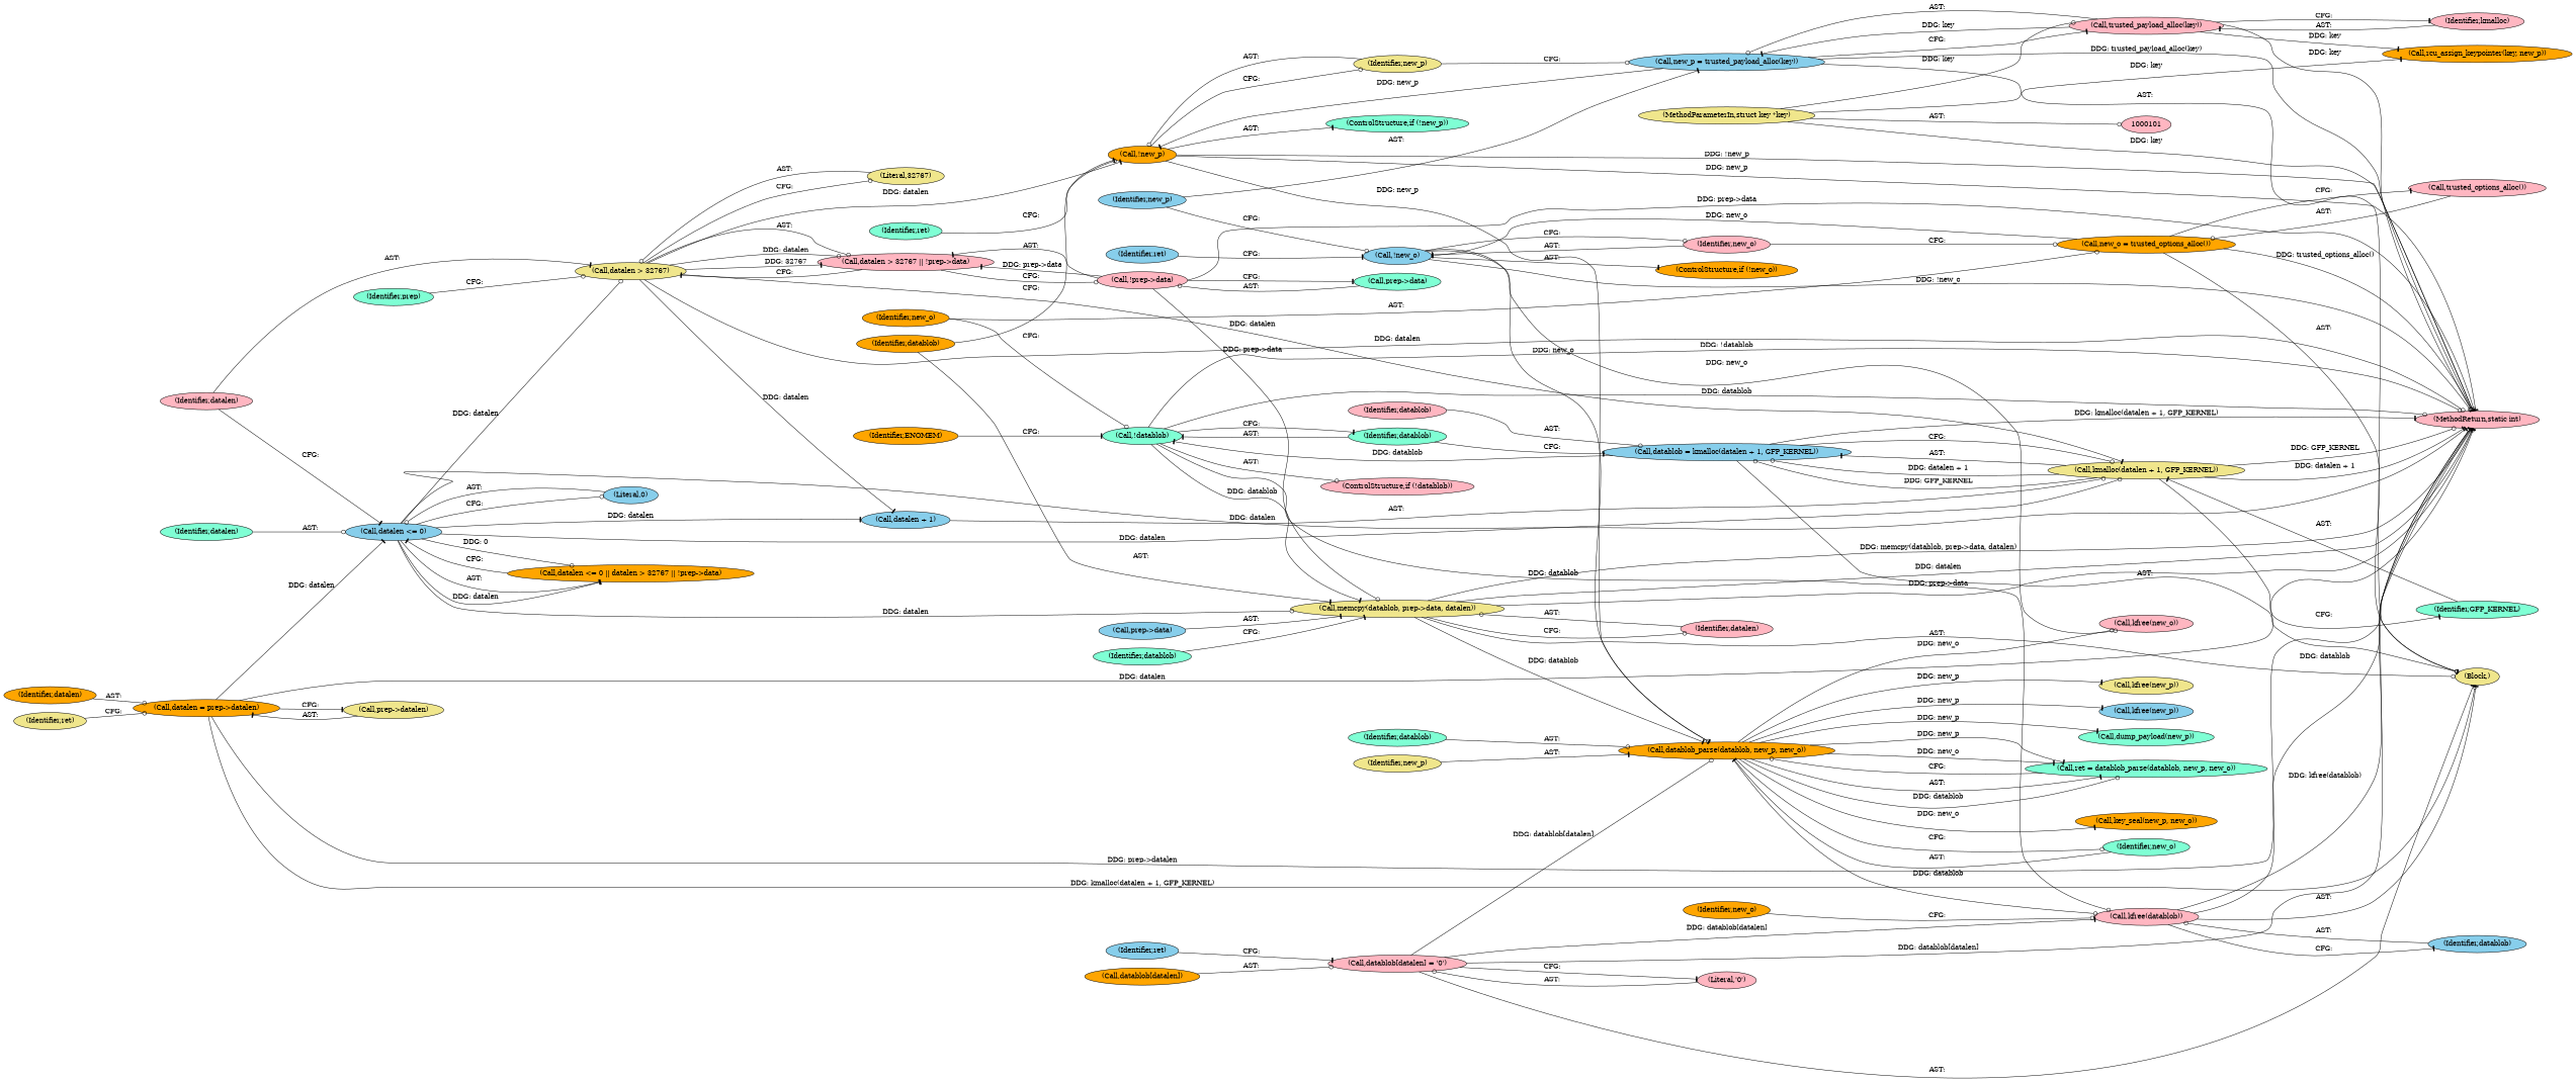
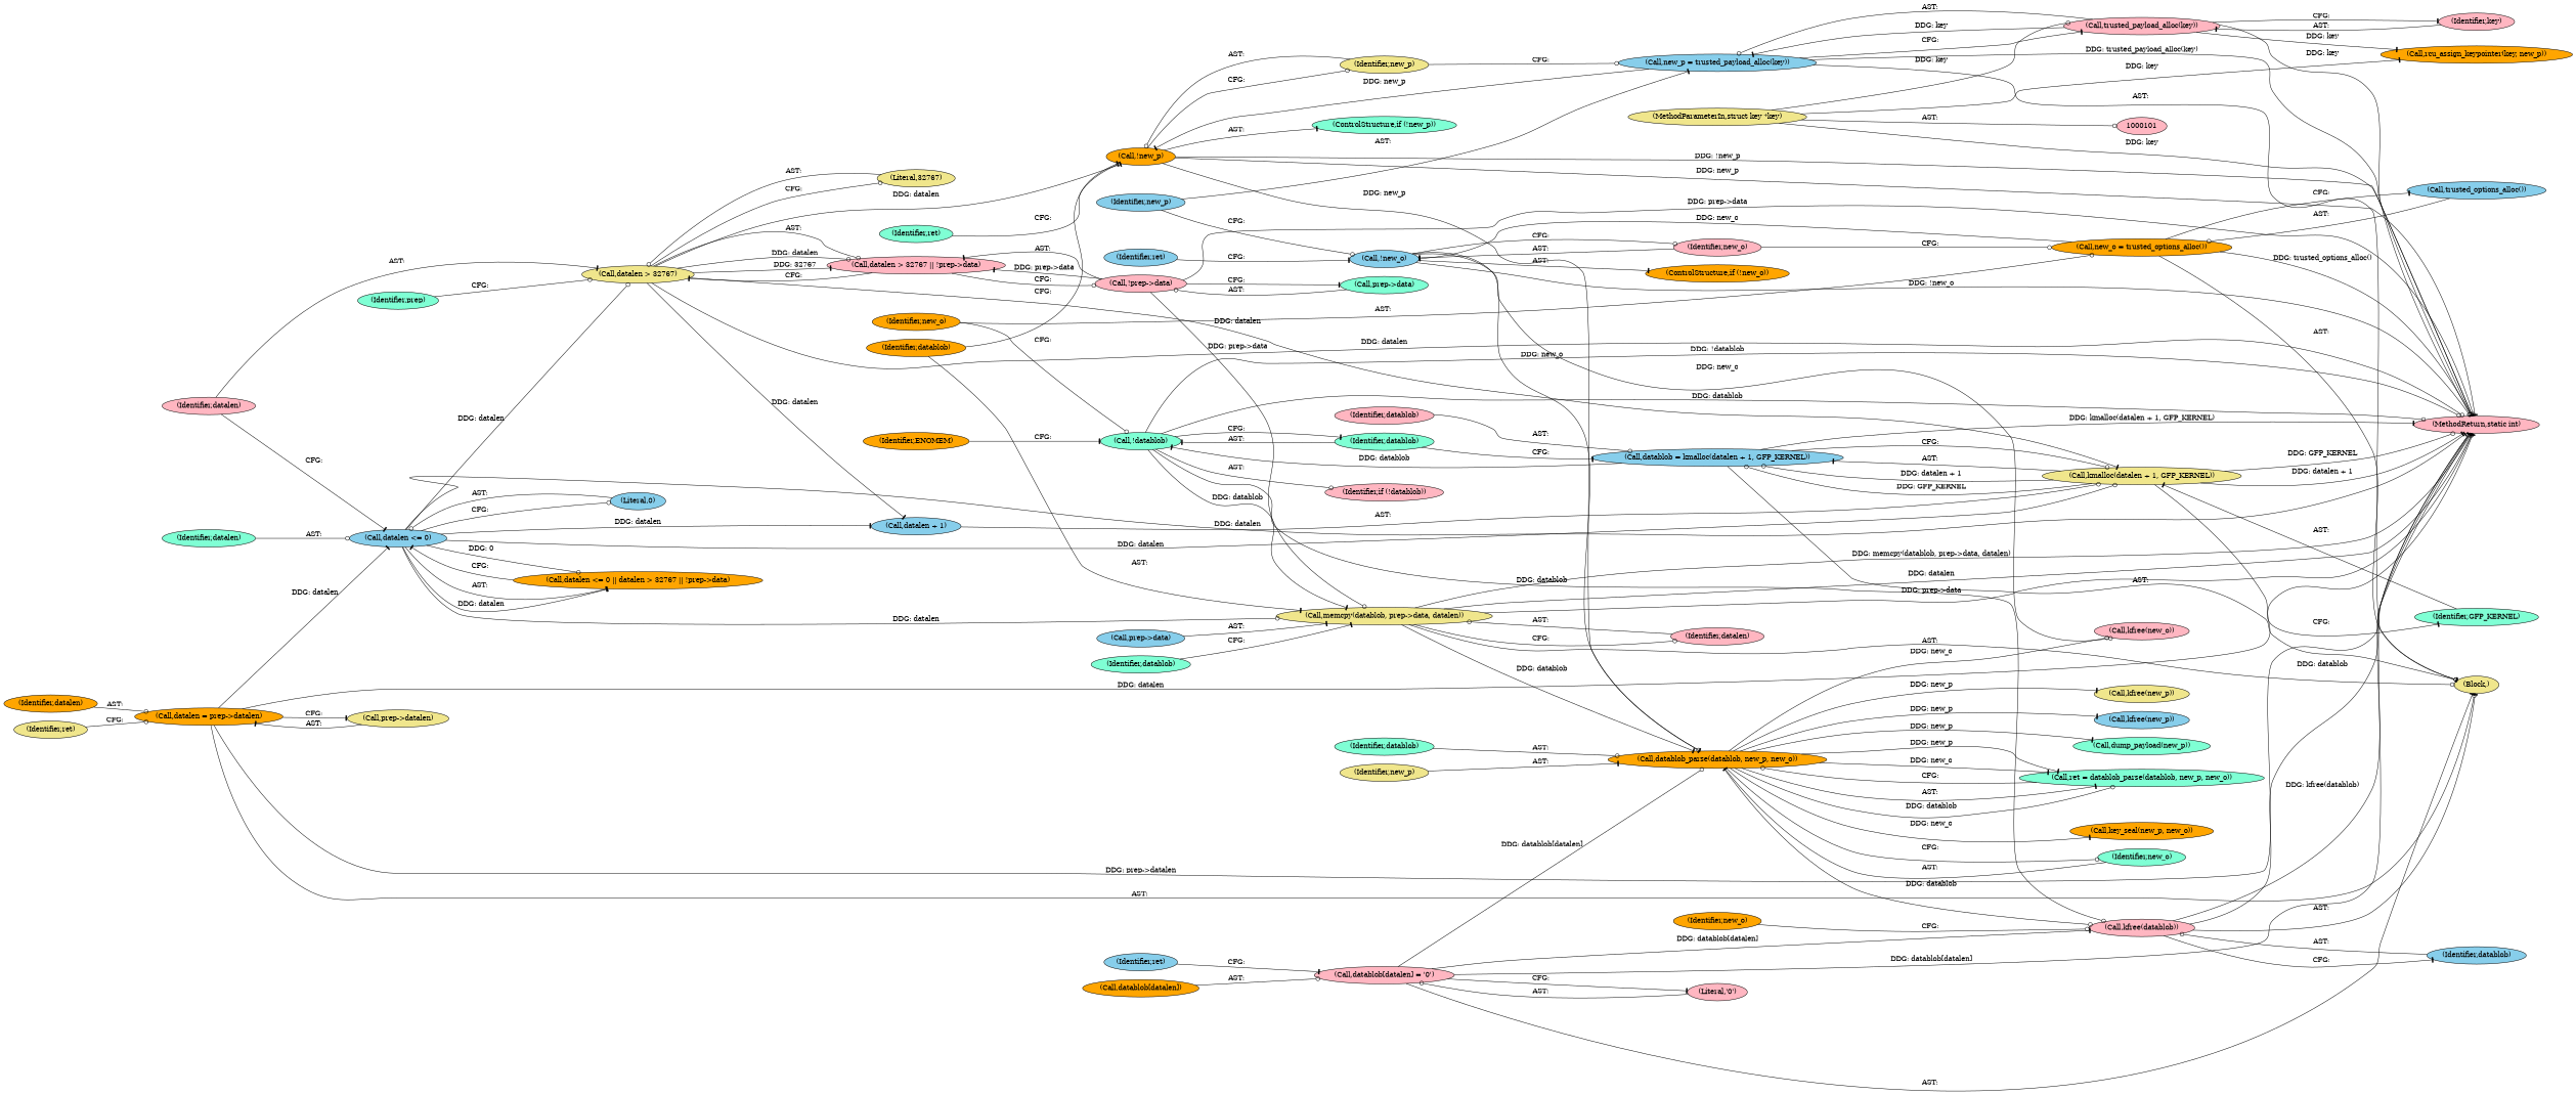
  digraph {
    fontname="DejaVu Serif"
    rankdir=LR
    node [fillcolor=lightpink fontname="DejaVu Serif" style=filled]
    edge [arrowhead=tee fontname="DejaVu Serif"]
    n1 [label="(Call,kfree(datablob))"]
    n2 [label="(MethodReturn,static int)"]
    n3 [fillcolor=khaki label="(Block,)"]
    n4 [fillcolor=skyblue label="(Identifier,datablob)"]
    n5 [label="(Call,datablob[datalen] = '\0')"]
    n6 [fillcolor=orange label="(Call,datablob_parse(datablob, new_p, new_o))"]
    n7 [label="(Literal,'\0')"]
    n8 [label="(Call,kfree(new_o))"]
    n9 [fillcolor=skyblue label="(Call,kfree(new_p))"]
    n10 [fillcolor=aquamarine label="(Call,dump_payload(new_p))"]
    n11 [fillcolor=aquamarine label="(Call,ret = datablob_parse(datablob, new_p, new_o))"]
    n12 [fillcolor=orange label="(Call,key_seal(new_p, new_o))"]
    n13 [fillcolor=aquamarine label="(Identifier,new_o)"]
    n14 [fillcolor=khaki label="(Call,kfree(new_p))"]
    n15 [fillcolor=aquamarine label="(Call,!datablob)"]
    n16 [fillcolor=khaki label="(Call,memcpy(datablob, prep->data, datalen))"]
    n17 [fillcolor=aquamarine label="(Identifier,datablob)"]
-   n18 [label="(ControlStructure,if (!datablob))"]
+   n18 [label="(Identifier,if (!datablob))"]
    n19 [label="(Identifier,datalen)"]
    n20 [fillcolor=skyblue label="(Call,datablob = kmalloc(datalen + 1, GFP_KERNEL))"]
    n21 [fillcolor=khaki label="(Call,kmalloc(datalen + 1, GFP_KERNEL))"]
    n22 [fillcolor=aquamarine label="(Identifier,GFP_KERNEL)"]
    n23 [fillcolor=skyblue label="(Call,datalen <= 0)"]
    n24 [fillcolor=khaki label="(Call,datalen > 32767)"]
    n25 [fillcolor=skyblue label="(Call,datalen + 1)"]
    n26 [fillcolor=orange label="(Call,datalen <= 0 || datalen > 32767 || !prep->data)"]
    n27 [fillcolor=skyblue label="(Literal,0)"]
    n28 [fillcolor=khaki label="(Literal,32767)"]
    n29 [label="(Call,datalen > 32767 || !prep->data)"]
    n30 [fillcolor=orange label="(Call,!new_p)"]
    n31 [fillcolor=orange label="(Call,datalen = prep->datalen)"]
    n32 [fillcolor=khaki label="(Call,prep->datalen)"]
    n33 [label="(Call,!prep->data)"]
    n34 [fillcolor=aquamarine label="(Call,prep->data)"]
    n35 [fillcolor=khaki label="(Identifier,new_p)"]
    n36 [fillcolor=aquamarine label="(ControlStructure,if (!new_p))"]
    n37 [fillcolor=skyblue label="(Call,new_p = trusted_payload_alloc(key))"]
    n38 [label="(Call,trusted_payload_alloc(key))"]
    n39 [fillcolor=orange label="(Call,rcu_assign_keypointer(key, new_p))"]
-   n40 [label="(Identifier,kmalloc)"]
+   n40 [label="(Identifier,key)"]
    n41 [fillcolor=khaki label="(MethodParameterIn,struct key *key)"]
    1000101
    n43 [fillcolor=skyblue label="(Call,!new_o)"]
    n44 [label="(Identifier,new_o)"]
    n45 [fillcolor=orange label="(ControlStructure,if (!new_o))"]
    n46 [fillcolor=orange label="(Call,new_o = trusted_options_alloc())"]
-   n47 [label="(Call,trusted_options_alloc())"]
+   n47 [fillcolor=skyblue label="(Call,trusted_options_alloc())"]
    n48 [fillcolor=aquamarine label="(Identifier,datalen)"]
    n49 [fillcolor=orange label="(Identifier,new_o)"]
    n50 [fillcolor=orange label="(Identifier,datalen)"]
    n51 [fillcolor=skyblue label="(Identifier,ret)"]
    n52 [label="(Identifier,datalen)"]
    n53 [fillcolor=skyblue label="(Identifier,ret)"]
    n54 [fillcolor=khaki label="(Identifier,ret)"]
    n55 [fillcolor=aquamarine label="(Identifier,prep)"]
    n56 [fillcolor=aquamarine label="(Identifier,ret)"]
    n57 [fillcolor=orange label="(Identifier,new_o)"]
    n58 [fillcolor=aquamarine label="(Identifier,datablob)"]
    n59 [fillcolor=orange label="(Identifier,datablob)"]
    n60 [fillcolor=skyblue label="(Call,prep->data)"]
    n61 [fillcolor=skyblue label="(Identifier,new_p)"]
    n62 [fillcolor=orange label="(Identifier,ENOMEM)"]
    n63 [fillcolor=aquamarine label="(Identifier,datablob)"]
    n64 [fillcolor=khaki label="(Identifier,new_p)"]
    n65 [fillcolor=orange label="(Call,datablob[datalen])"]
    n66 [label="(Identifier,datablob)"]
    n1 -> n2 [label="DDG: datablob"]
    n1 -> n2 [label="DDG: kfree(datablob)"]
    n1 -> n3 [label="AST: "]
    n1 -> n4 [label="CFG: "]
    n4 -> n1 [arrowhead=odot label="AST: "]
    n5 -> n1 [label="DDG: datablob[datalen]"]
    n5 -> n2 [arrowhead=odot label="DDG: datablob[datalen]"]
    n5 -> n3 [label="AST: "]
    n5 -> n6 [arrowhead=odot label="DDG: datablob[datalen]"]
    n5 -> n7 [label="CFG: "]
    n6 -> n1 [arrowhead=odot label="DDG: datablob"]
    n6 -> n8 [arrowhead=odot label="DDG: new_o"]
    n6 -> n9 [label="DDG: new_p"]
    n6 -> n10 [label="DDG: new_p"]
    n6 -> n11 [label="AST: "]
    n6 -> n11 [arrowhead=odot label="DDG: datablob"]
    n6 -> n11 [label="DDG: new_p"]
    n6 -> n11 [label="DDG: new_o"]
    n6 -> n12 [label="DDG: new_o"]
    n6 -> n13 [arrowhead=odot label="CFG: "]
    n6 -> n14 [label="DDG: new_p"]
    n7 -> n5 [arrowhead=odot label="AST: "]
    n11 -> n6 [arrowhead=odot label="CFG: "]
    n13 -> n6 [label="AST: "]
    n15 -> n1 [arrowhead=odot label="DDG: datablob"]
    n15 -> n2 [arrowhead=odot label="DDG: !datablob"]
    n15 -> n2 [arrowhead=odot label="DDG: datablob"]
    n15 -> n16 [label="DDG: datablob"]
    n15 -> n17 [label="CFG: "]
    n15 -> n18 [arrowhead=odot label="AST: "]
    n16 -> n2 [arrowhead=odot label="DDG: memcpy(datablob, prep->data, datalen)"]
    n16 -> n2 [label="DDG: datalen"]
    n16 -> n2 [arrowhead=odot label="DDG: prep->data"]
    n16 -> n3 [arrowhead=odot label="AST: "]
    n16 -> n6 [label="DDG: datablob"]
    n16 -> n19 [arrowhead=odot label="CFG: "]
    n17 -> n15 [label="AST: "]
    n17 -> n20 [label="CFG: "]
    n19 -> n16 [arrowhead=odot label="AST: "]
    n20 -> n2 [label="DDG: kmalloc(datalen + 1, GFP_KERNEL)"]
    n20 -> n3 [label="AST: "]
    n20 -> n15 [label="DDG: datablob"]
    n20 -> n21 [arrowhead=odot label="CFG: "]
    n21 -> n2 [label="DDG: datalen + 1"]
    n21 -> n2 [arrowhead=odot label="DDG: GFP_KERNEL"]
    n21 -> n20 [label="AST: "]
    n21 -> n20 [arrowhead=odot label="DDG: datalen + 1"]
    n21 -> n20 [arrowhead=odot label="DDG: GFP_KERNEL"]
    n21 -> n22 [label="CFG: "]
    n22 -> n21 [label="AST: "]
    n23 -> n2 [label="DDG: datalen"]
    n23 -> n16 [arrowhead=odot label="DDG: datalen"]
    n23 -> n21 [arrowhead=odot label="DDG: datalen"]
    n23 -> n24 [arrowhead=odot label="DDG: datalen"]
    n23 -> n25 [label="DDG: datalen"]
    n23 -> n26 [label="AST: "]
    n23 -> n26 [label="DDG: datalen"]
    n23 -> n26 [arrowhead=odot label="DDG: 0"]
    n23 -> n27 [arrowhead=odot label="CFG: "]
    n24 -> n2 [arrowhead=odot label="DDG: datalen"]
    n24 -> n21 [label="DDG: datalen"]
    n24 -> n25 [label="DDG: datalen"]
    n24 -> n28 [arrowhead=odot label="CFG: "]
    n24 -> n29 [arrowhead=odot label="AST: "]
    n24 -> n29 [arrowhead=odot label="DDG: datalen"]
    n24 -> n29 [label="DDG: 32767"]
    n24 -> n30 [label="DDG: datalen"]
    n25 -> n21 [arrowhead=odot label="AST: "]
    n26 -> n23 [label="CFG: "]
    n27 -> n23 [arrowhead=odot label="AST: "]
    n28 -> n24 [arrowhead=odot label="AST: "]
    n29 -> n24 [label="CFG: "]
    n29 -> n33 [arrowhead=odot label="CFG: "]
    n30 -> n2 [arrowhead=odot label="DDG: !new_p"]
    n30 -> n2 [label="DDG: new_p"]
    n30 -> n6 [label="DDG: new_p"]
    n30 -> n35 [arrowhead=odot label="CFG: "]
    n30 -> n36 [label="AST: "]
    n31 -> n2 [label="DDG: prep->datalen"]
    n31 -> n2 [label="DDG: datalen"]
-   n31 -> n3 [arrowhead=odot label="DDG: kmalloc(datalen + 1, GFP_KERNEL)"]
+   n31 -> n3 [arrowhead=odot label="AST: "]
    n31 -> n23 [label="DDG: datalen"]
    n31 -> n32 [label="CFG: "]
    n32 -> n31 [label="AST: "]
    n33 -> n2 [arrowhead=odot label="DDG: prep->data"]
    n33 -> n16 [arrowhead=odot label="DDG: prep->data"]
    n33 -> n29 [label="AST: "]
    n33 -> n29 [label="DDG: prep->data"]
    n33 -> n34 [label="CFG: "]
    n34 -> n33 [arrowhead=odot label="AST: "]
    n35 -> n30 [arrowhead=odot label="AST: "]
    n35 -> n37 [arrowhead=odot label="CFG: "]
    n37 -> n2 [label="DDG: trusted_payload_alloc(key)"]
    n37 -> n3 [arrowhead=odot label="AST: "]
    n37 -> n30 [label="DDG: new_p"]
    n37 -> n38 [label="CFG: "]
    n38 -> n2 [arrowhead=odot label="DDG: key"]
    n38 -> n37 [arrowhead=odot label="AST: "]
    n38 -> n37 [label="DDG: key"]
    n38 -> n39 [label="DDG: key"]
    n38 -> n40 [label="CFG: "]
    n40 -> n38 [label="AST: "]
    n41 -> n2 [label="DDG: key"]
    n41 -> n38 [arrowhead=odot label="DDG: key"]
    n41 -> n39 [label="DDG: key"]
    n41 -> 1000101 [arrowhead=odot label="AST: "]
    n43 -> n2 [arrowhead=odot label="DDG: !new_o"]
    n43 -> n6 [arrowhead=odot label="DDG: new_o"]
    n43 -> n8 [arrowhead=odot label="DDG: new_o"]
    n43 -> n44 [arrowhead=odot label="CFG: "]
    n43 -> n45 [label="AST: "]
    n44 -> n43 [label="AST: "]
    n44 -> n46 [arrowhead=odot label="CFG: "]
    n46 -> n2 [arrowhead=odot label="DDG: trusted_options_alloc()"]
    n46 -> n3 [arrowhead=odot label="AST: "]
    n46 -> n43 [label="DDG: new_o"]
    n46 -> n47 [label="CFG: "]
    n47 -> n46 [arrowhead=odot label="AST: "]
    n48 -> n23 [arrowhead=odot label="AST: "]
    n49 -> n1 [arrowhead=odot label="CFG: "]
    n50 -> n31 [arrowhead=odot label="AST: "]
    n51 -> n5 [label="CFG: "]
    n52 -> n23 [label="CFG: "]
    n52 -> n24 [label="AST: "]
    n53 -> n43 [label="CFG: "]
    n54 -> n31 [arrowhead=odot label="CFG: "]
    n55 -> n24 [arrowhead=odot label="CFG: "]
    n56 -> n30 [arrowhead=odot label="CFG: "]
    n57 -> n15 [arrowhead=odot label="CFG: "]
    n57 -> n46 [arrowhead=odot label="AST: "]
    n58 -> n16 [label="CFG: "]
    n59 -> n16 [label="AST: "]
    n59 -> n30 [label="CFG: "]
    n60 -> n16 [label="AST: "]
    n61 -> n37 [label="AST: "]
    n61 -> n43 [arrowhead=odot label="CFG: "]
    n62 -> n15 [label="CFG: "]
    n63 -> n6 [arrowhead=odot label="AST: "]
    n64 -> n6 [label="AST: "]
    n65 -> n5 [arrowhead=odot label="AST: "]
    n66 -> n20 [arrowhead=odot label="AST: "]
  }
